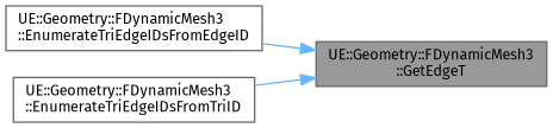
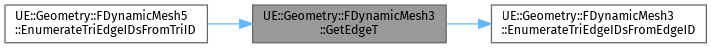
  digraph {
    fontname="Fira Sans"
    rankdir=RL
    node [color=grey40 fillcolor=white fontname="Fira Sans" fontsize=10 shape=box style=filled]
    edge [color=steelblue1 dir=back fontname="Fira Sans" fontsize=10 labelfontname=Helvetica labelfontsize=10 style=solid]
    n1 [color=gray40 fillcolor=grey60 fontcolor=black height=0.2 label="UE::Geometry::FDynamicMesh3\l::GetEdgeT" width=0.4]
    n2 [height=0.2 label="UE::Geometry::FDynamicMesh3\l::EnumerateTriEdgeIDsFromEdgeID" width=0.4]
-   n3 [height=0.2 label="UE::Geometry::FDynamicMesh3\l::EnumerateTriEdgeIDsFromTriID" width=0.4]
-   n1 -> n2
+   n3 [height=0.2 label="UE::Geometry::FDynamicMesh5\l::EnumerateTriEdgeIDsFromTriID" width=0.4]
+   n2 -> n1
    n1 -> n3
  }
